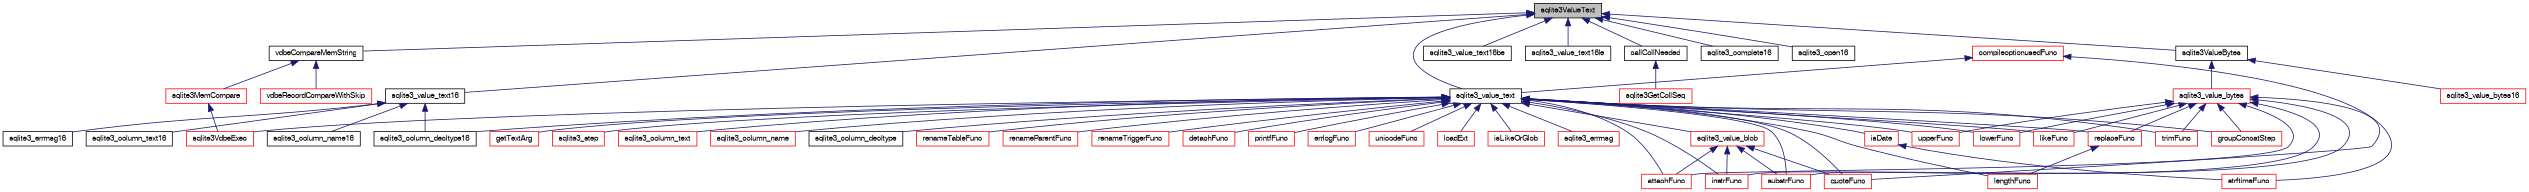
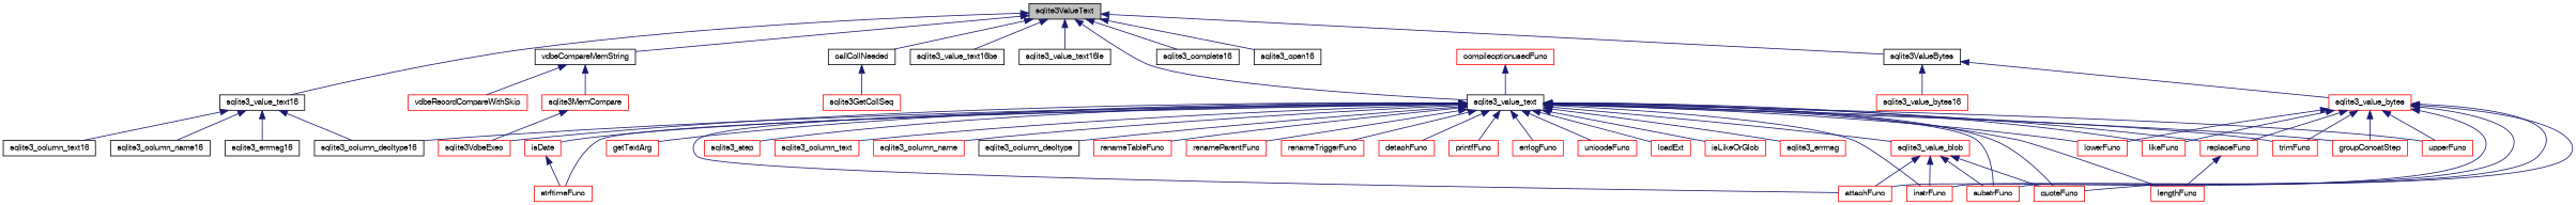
  digraph {
    rankdir=TB
    node [color=red fillcolor=white fontname=FreeSans fontsize=10 shape=record style=filled]
    edge [color=midnightblue dir=back fontname=FreeSans fontsize=10 labelfontname=FreeSans labelfontsize=10 style=solid]
    n1 [color=black fillcolor=grey75 fontcolor=black height=0.2 label=sqlite3ValueText width=0.4]
    n2 [color=black height=0.2 label=sqlite3ValueBytes width=0.4]
    n3 [color=black height=0.2 label=vdbeCompareMemString width=0.4]
    n4 [color=black height=0.2 label=sqlite3_value_text width=0.4]
    n5 [color=black height=0.2 label=sqlite3_value_text16 width=0.4]
    n6 [color=black height=0.2 label=sqlite3_value_text16be width=0.4]
    n7 [color=black height=0.2 label=sqlite3_value_text16le width=0.4]
    n8 [color=black height=0.2 label=callCollNeeded width=0.4]
    n9 [color=black height=0.2 label=sqlite3_complete16 width=0.4]
    n10 [color=black height=0.2 label=sqlite3_open16 width=0.4]
    n11 [height=0.2 label=sqlite3_value_bytes width=0.4]
    n12 [height=0.2 label=sqlite3_value_bytes16 width=0.4]
    n13 [height=0.2 label=sqlite3MemCompare width=0.4]
    n14 [height=0.2 label=vdbeRecordCompareWithSkip width=0.4]
    n15 [height=0.2 label=attachFunc width=0.4]
    n16 [height=0.2 label=lengthFunc width=0.4]
    n17 [height=0.2 label=instrFunc width=0.4]
    n18 [height=0.2 label=substrFunc width=0.4]
    n19 [height=0.2 label=upperFunc width=0.4]
    n20 [height=0.2 label=lowerFunc width=0.4]
    n21 [height=0.2 label=likeFunc width=0.4]
    n22 [height=0.2 label=quoteFunc width=0.4]
    n23 [height=0.2 label=replaceFunc width=0.4]
    n24 [height=0.2 label=trimFunc width=0.4]
    n25 [height=0.2 label=groupConcatStep width=0.4]
    n26 [height=0.2 label=sqlite3VdbeExec width=0.4]
    n27 [height=0.2 label=isDate width=0.4]
    n28 [height=0.2 label=strftimeFunc width=0.4]
    n29 [height=0.2 label=getTextArg width=0.4]
    n30 [height=0.2 label=sqlite3_value_blob width=0.4]
    n31 [height=0.2 label=sqlite3_step width=0.4]
    n32 [height=0.2 label=sqlite3_column_text width=0.4]
    n33 [height=0.2 label=sqlite3_column_name width=0.4]
    n34 [color=black height=0.2 label=sqlite3_column_decltype width=0.4]
    n35 [color=black height=0.2 label=sqlite3_column_decltype16 width=0.4]
    n36 [height=0.2 label=renameTableFunc width=0.4]
    n37 [height=0.2 label=renameParentFunc width=0.4]
    n38 [height=0.2 label=renameTriggerFunc width=0.4]
    n39 [height=0.2 label=detachFunc width=0.4]
    n40 [height=0.2 label=printfFunc width=0.4]
    n41 [height=0.2 label=errlogFunc width=0.4]
    n42 [height=0.2 label=unicodeFunc width=0.4]
    n43 [height=0.2 label=loadExt width=0.4]
    n44 [height=0.2 label=isLikeOrGlob width=0.4]
    n45 [height=0.2 label=sqlite3_errmsg width=0.4]
    n46 [color=black height=0.2 label=sqlite3_column_text16 width=0.4]
    n47 [color=black height=0.2 label=sqlite3_column_name16 width=0.4]
    n48 [color=black height=0.2 label=sqlite3_errmsg16 width=0.4]
    n49 [height=0.2 label=sqlite3GetCollSeq width=0.4]
    n50 [height=0.2 label=compileoptionusedFunc width=0.4]
    n1 -> n2
    n1 -> n3
    n1 -> n4
    n1 -> n5
    n1 -> n6
    n1 -> n7
    n1 -> n8
    n1 -> n9
    n1 -> n10
    n2 -> n11
    n2 -> n12
    n3 -> n13
    n3 -> n14
    n4 -> n15
    n4 -> n16
    n4 -> n17
    n4 -> n18
    n4 -> n19
    n4 -> n20
    n4 -> n21
    n4 -> n22
    n4 -> n23
    n4 -> n24
    n4 -> n25
    n4 -> n26
    n4 -> n27
-   n50 -> n28
+   n4 -> n28
    n4 -> n29
    n4 -> n30
    n4 -> n31
    n4 -> n32
    n4 -> n33
    n4 -> n34
    n4 -> n35
    n4 -> n36
    n4 -> n37
    n4 -> n38
    n4 -> n39
    n4 -> n40
    n4 -> n41
    n4 -> n42
    n4 -> n43
    n4 -> n44
    n4 -> n45
    n5 -> n35
    n5 -> n46
    n5 -> n47
    n5 -> n48
    n8 -> n49
    n11 -> n15
    n11 -> n17
    n11 -> n18
    n11 -> n19
    n11 -> n20
    n11 -> n21
    n11 -> n22
    n11 -> n23
    n11 -> n24
    n11 -> n25
    n13 -> n26
    n23 -> n16
    n27 -> n28
    n30 -> n15
    n30 -> n17
    n30 -> n18
    n30 -> n22
    n50 -> n4
  }
